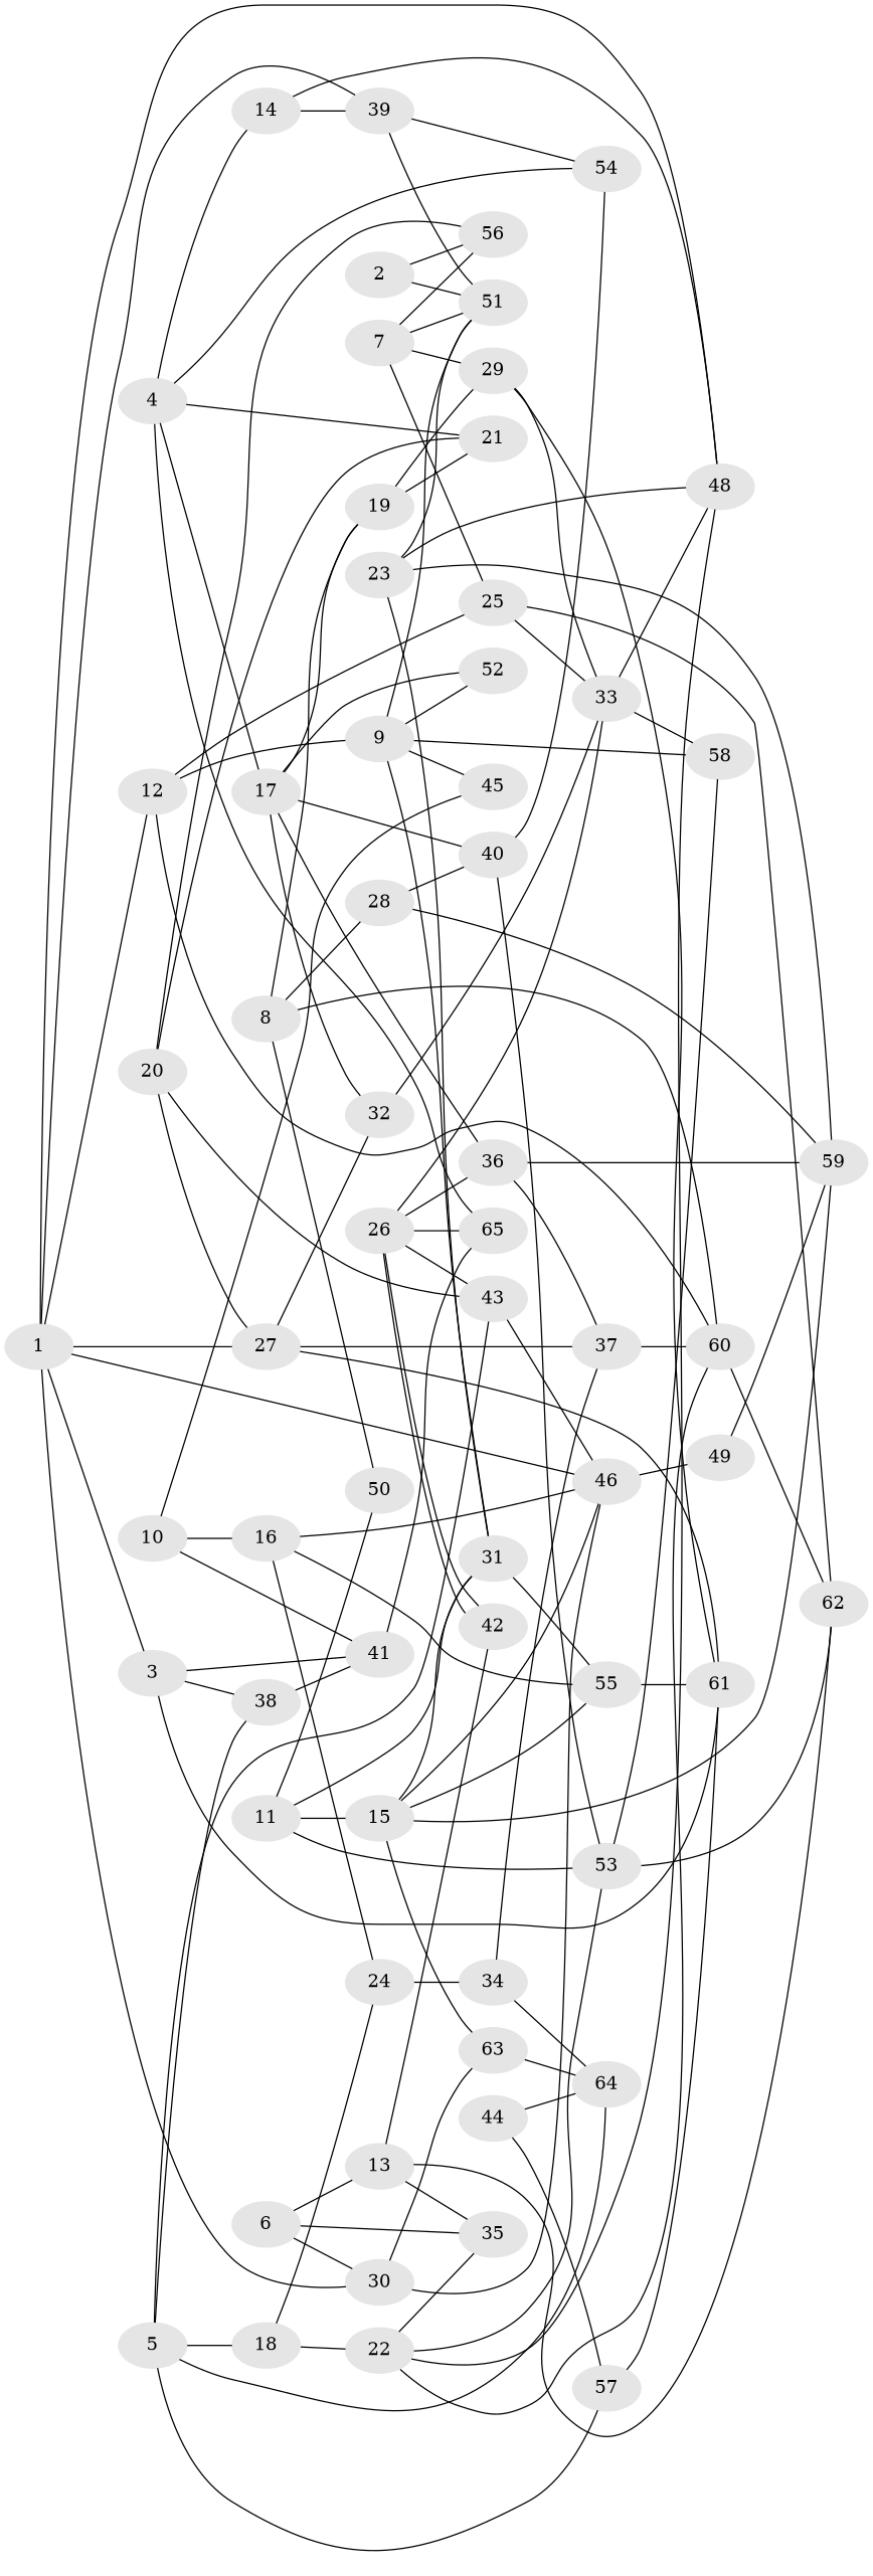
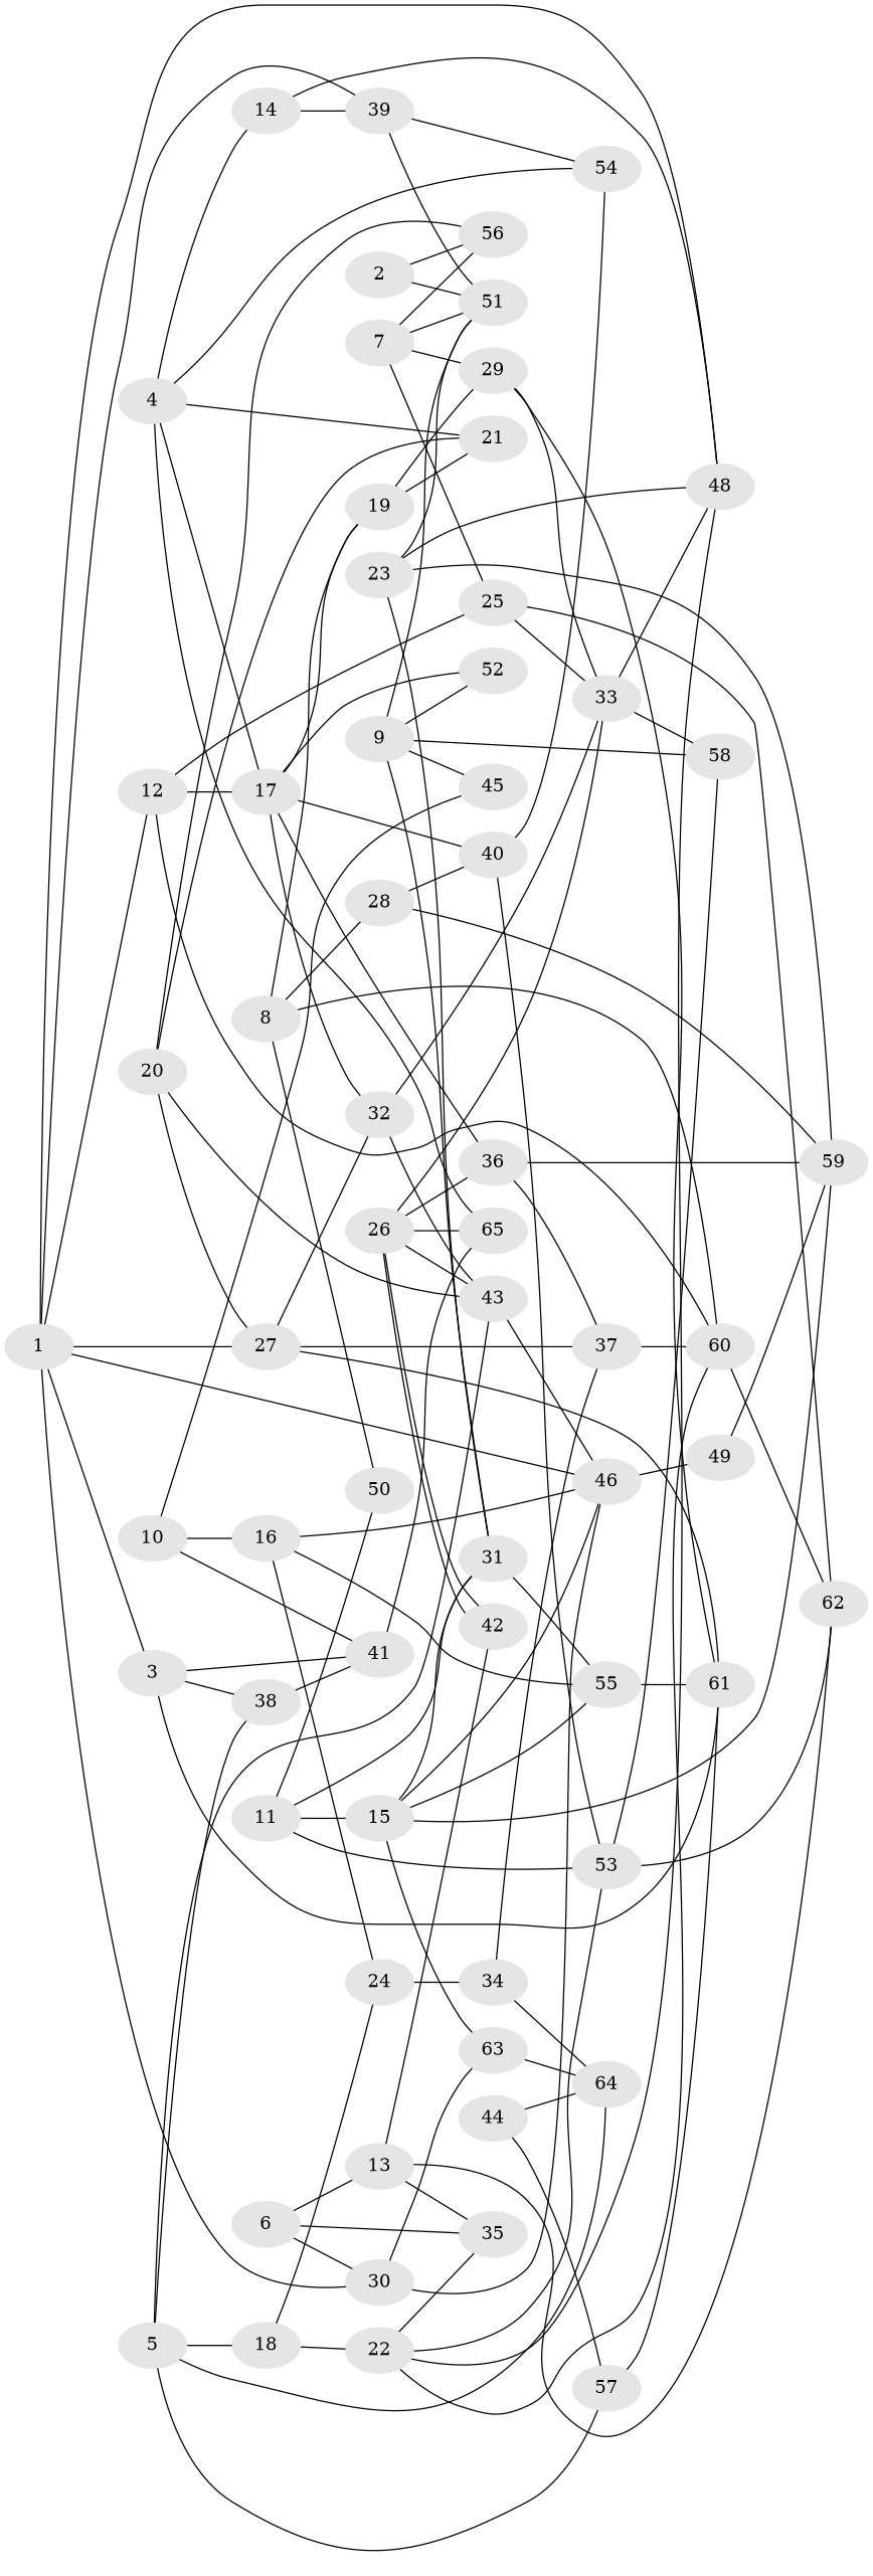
  graph {
    rankdir=LR
    node [color=gray90 style=filled]
    1
    3
    12
    27
    30
    39
    46
    48
    38
    41
    61
    17
    25
    60
    32
    37
    63
    51
    54
    49
    2
    56
    65
    4
    14
    21
    19
    52
    36
    40
    5
    18
    43
    57
    64
    24
    22
    6
    13
    35
    62
    42
    7
    29
    33
    8
    28
    50
    59
    9
    31
    45
    58
    55
    10
    16
    11
    15
    53
    34
    20
    23
    26
    44
    1 -- 3
    1 -- 12
    1 -- 27
    1 -- 30
    1 -- 39
    1 -- 46
    1 -- 48
    3 -- 38
    3 -- 41
    3 -- 61
-   12 -- 9
+   12 -- 17
    12 -- 25
    12 -- 60
    27 -- 61
    27 -- 32
    27 -- 37
    30 -- 46
    30 -- 63
    39 -- 51
    39 -- 54
    46 -- 49
    38 -- 41
    41 -- 65
    17 -- 32
    17 -- 19
    17 -- 52
    17 -- 36
    17 -- 40
    25 -- 62
    25 -- 33
    60 -- 62
+   32 -- 43
    32 -- 33
    37 -- 60
    63 -- 64
    49 -- 59
    2 -- 51
    2 -- 56
    4 -- 17
    4 -- 54
    4 -- 65
    4 -- 14
    4 -- 21
    14 -- 39
    14 -- 48
    19 -- 21
    19 -- 29
    36 -- 37
    36 -- 59
    40 -- 54
    40 -- 53
    5 -- 38
    5 -- 18
    5 -- 43
    5 -- 57
    5 -- 64
    18 -- 24
    18 -- 22
    43 -- 46
    57 -- 61
    24 -- 34
    22 -- 48
    22 -- 60
    22 -- 35
    22 -- 53
    6 -- 30
    6 -- 13
    6 -- 35
    13 -- 35
    13 -- 62
    13 -- 42
    7 -- 25
    7 -- 51
    7 -- 56
    7 -- 29
    29 -- 61
    29 -- 33
    33 -- 48
    33 -- 58
    8 -- 60
    8 -- 19
    8 -- 28
    8 -- 50
    28 -- 40
    28 -- 59
    9 -- 51
    9 -- 52
    9 -- 31
    9 -- 45
    9 -- 58
    31 -- 55
    55 -- 61
    10 -- 41
    10 -- 45
    10 -- 16
    16 -- 46
    16 -- 24
    16 -- 55
    11 -- 50
    11 -- 31
    11 -- 15
    11 -- 53
    15 -- 46
    15 -- 63
    15 -- 59
    15 -- 31
    15 -- 55
    53 -- 62
    53 -- 58
    34 -- 37
    34 -- 64
    20 -- 27
    20 -- 56
    20 -- 21
    20 -- 43
    23 -- 48
    23 -- 51
    23 -- 59
    23 -- 31
    26 -- 65
    26 -- 36
    26 -- 43
    26 -- 42
    26 -- 42
    26 -- 33
    44 -- 57
    44 -- 64
  }
